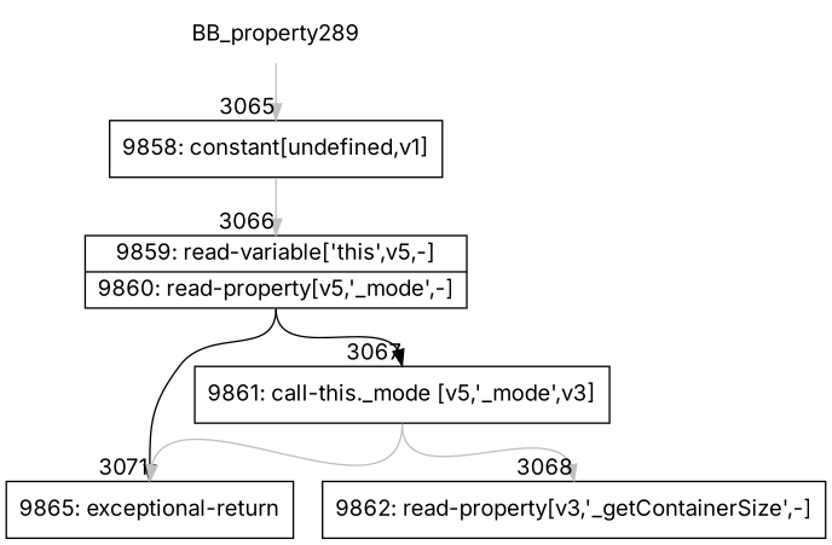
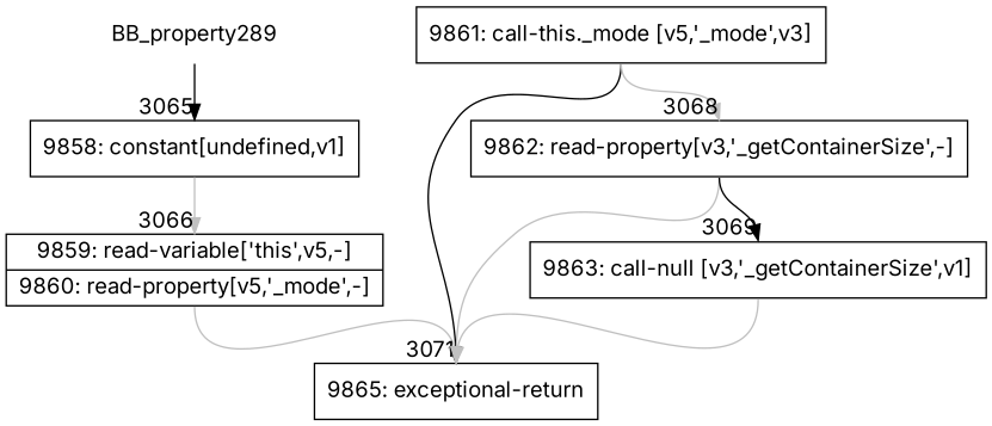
  digraph {
    fontname=Inter
    rankdir=TD
    node [fontname=Inter shape=record]
    edge [fontname=Inter headport=n tailport=s color=gray]
    n1 [label=BB_property289 shape=none]
    n2 [label="{9858: constant[undefined,v1]}"]
    n3 [label="{9859: read-variable['this',v5,-]|9860: read-property[v5,'_mode',-]}"]
    n4 [label="{9861: call-this._mode [v5,'_mode',v3]}"]
    n5 [label="{9865: exceptional-return}"]
    n6 [label="{9862: read-property[v3,'_getContainerSize',-]}"]
-   n1 -> n2 [headlabel="    3065"]
+   n7 [label="{9863: call-null [v3,'_getContainerSize',v1]}"]
+   n1 -> n2 [headlabel="    3065" color=""]
    n2 -> n3 [headlabel="      3066"]
-   n3 -> n4 [headlabel="      3067" color=""]
-   n3 -> n5 [color=black headlabel="      3071"]
-   n4 -> n5
+   n3 -> n5 [headlabel="      3071"]
+   n4 -> n5 [color=black]
    n4 -> n6 [headlabel="      3068"]
+   n6 -> n5
+   n6 -> n7 [headlabel="      3069" color=""]
+   n7 -> n5
  }
